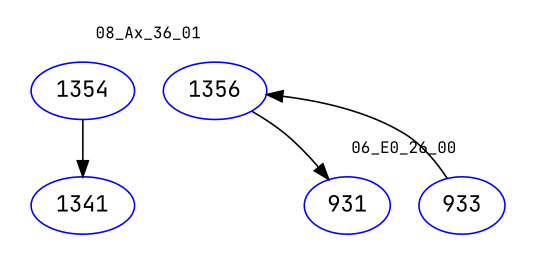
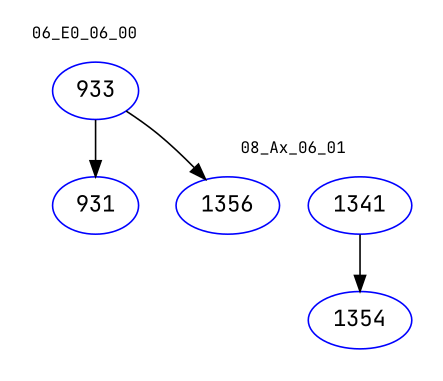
  digraph {
    fontname="JetBrains Mono"
    node [color=blue fontname="JetBrains Mono"]
    edge [color=black fontname="JetBrains Mono"]
    n1 [label=1354]
    n2 [label=1341]
    n3 [label=1356]
    n4 [label=933]
    n5 [label=931]
    subgraph cluster_1 {
      color=white
      fontsize=10
-     label="08_Ax_36_01"
+     label="08_Ax_06_01"
      n1
      n2
      n3
    }
    subgraph cluster_2 {
      color=white
      fontsize=10
-     label="06_E0_26_00"
+     label="06_E0_06_00"
      n4
      n5
    }
-   n1 -> n2
+   n2 -> n1
    n4 -> n3
-   n3 -> n5
+   n4 -> n5
  }
